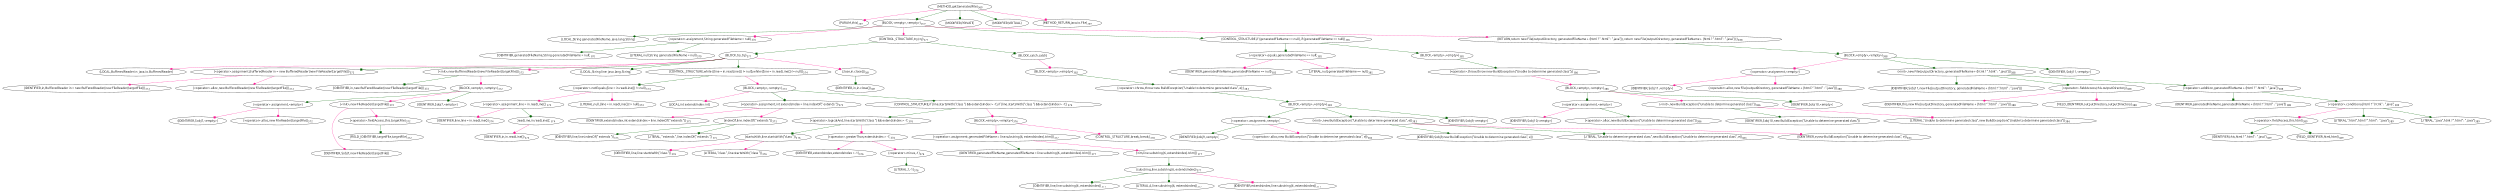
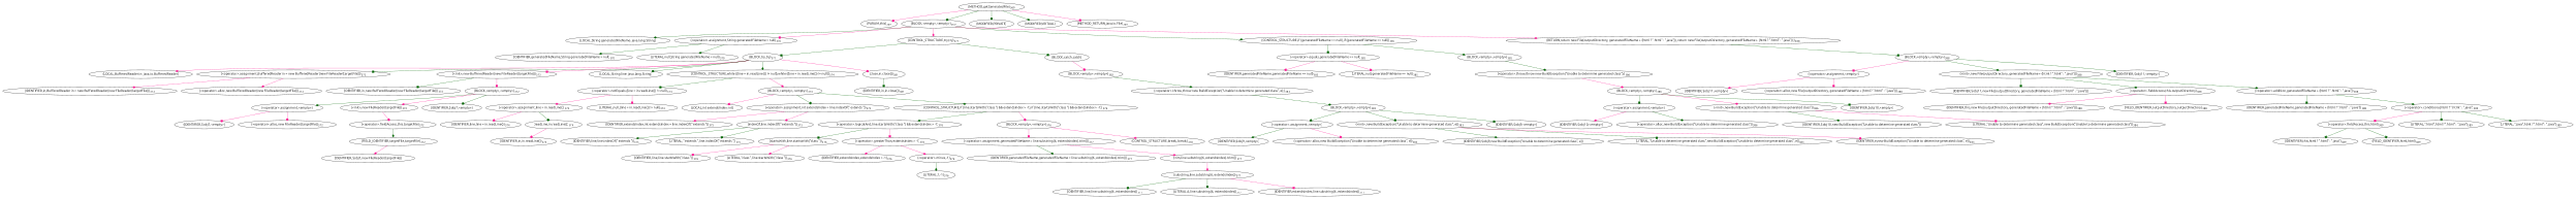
  digraph {
    fontname=Ubuntu
    node [fontname=Ubuntu]
    edge [arrowhead=box color=darkgreen fontname=Ubuntu]
    n1 [label=<(METHOD,getGeneratedFile)<SUB>369</SUB>>]
    n2 [label=<(PARAM,this)<SUB>369</SUB>>]
    n3 [label=<(BLOCK,&lt;empty&gt;,&lt;empty&gt;)<SUB>369</SUB>>]
    n4 [label=<(MODIFIER,PRIVATE)>]
    n5 [label=<(MODIFIER,VIRTUAL)>]
    n6 [label=<(METHOD_RETURN,java.io.File)<SUB>369</SUB>>]
    n7 [label=<(LOCAL,String generatedFileName: java.lang.String)>]
    n8 [label=<(&lt;operator&gt;.assignment,String generatedFileName = null)<SUB>370</SUB>>]
    n9 [label=<(CONTROL_STRUCTURE,try,try)<SUB>371</SUB>>]
    n10 [label=<(CONTROL_STRUCTURE,if (generatedFileName == null),if (generatedFileName == null))<SUB>385</SUB>>]
    n11 [label=<(RETURN,return new File(outputDirectory, generatedFileName + (html ? &quot;.html&quot; : &quot;.java&quot;));,return new File(outputDirectory, generatedFileName + (html ? &quot;.html&quot; : &quot;.java&quot;));)<SUB>388</SUB>>]
    n12 [label=<(IDENTIFIER,generatedFileName,String generatedFileName = null)<SUB>370</SUB>>]
    n13 [label=<(LITERAL,null,String generatedFileName = null)<SUB>370</SUB>>]
    n14 [label=<(BLOCK,try,try)<SUB>371</SUB>>]
    n15 [label=<(BLOCK,catch,catch)>]
    n16 [label=<(&lt;operator&gt;.equals,generatedFileName == null)<SUB>385</SUB>>]
    n17 [label=<(BLOCK,&lt;empty&gt;,&lt;empty&gt;)<SUB>385</SUB>>]
    n18 [label=<(BLOCK,&lt;empty&gt;,&lt;empty&gt;)<SUB>388</SUB>>]
    n19 [label=<(LOCAL,BufferedReader in: java.io.BufferedReader)>]
    n20 [label=<(&lt;operator&gt;.assignment,BufferedReader in = new BufferedReader(new FileReader(targetFile)))<SUB>372</SUB>>]
    n21 [label=<(&lt;init&gt;,new BufferedReader(new FileReader(targetFile)))<SUB>372</SUB>>]
    n22 [label=<(LOCAL,String line: java.lang.String)>]
    n23 [label=<(CONTROL_STRUCTURE,while ((line = in.readLine()) != null),while ((line = in.readLine()) != null))<SUB>374</SUB>>]
    n24 [label=<(close,in.close())<SUB>381</SUB>>]
    n25 [label=<(BLOCK,&lt;empty&gt;,&lt;empty&gt;)<SUB>382</SUB>>]
    n26 [label=<(IDENTIFIER,in,BufferedReader in = new BufferedReader(new FileReader(targetFile)))<SUB>372</SUB>>]
    n27 [label=<(&lt;operator&gt;.alloc,new BufferedReader(new FileReader(targetFile)))<SUB>372</SUB>>]
    n28 [label=<(IDENTIFIER,in,new BufferedReader(new FileReader(targetFile)))<SUB>372</SUB>>]
    n29 [label=<(BLOCK,&lt;empty&gt;,&lt;empty&gt;)<SUB>372</SUB>>]
    n30 [label=<(&lt;operator&gt;.notEquals,(line = in.readLine()) != null)<SUB>374</SUB>>]
    n31 [label=<(BLOCK,&lt;empty&gt;,&lt;empty&gt;)<SUB>374</SUB>>]
    n32 [label=<(IDENTIFIER,in,in.close())<SUB>381</SUB>>]
    n33 [label=<(&lt;operator&gt;.assignment,&lt;empty&gt;)>]
    n34 [label=<(&lt;init&gt;,new FileReader(targetFile))<SUB>372</SUB>>]
    n35 [label=<(IDENTIFIER,$obj7,&lt;empty&gt;)>]
    n36 [label=<(IDENTIFIER,$obj7,&lt;empty&gt;)>]
    n37 [label=<(&lt;operator&gt;.alloc,new FileReader(targetFile))<SUB>372</SUB>>]
    n38 [label=<(IDENTIFIER,$obj7,new FileReader(targetFile))>]
    n39 [label=<(&lt;operator&gt;.fieldAccess,this.targetFile)<SUB>372</SUB>>]
    n40 [label=<(FIELD_IDENTIFIER,targetFile,targetFile)<SUB>372</SUB>>]
    n41 [label=<(&lt;operator&gt;.assignment,line = in.readLine())<SUB>374</SUB>>]
    n42 [label=<(LITERAL,null,(line = in.readLine()) != null)<SUB>374</SUB>>]
    n43 [label=<(LOCAL,int extendsIndex: int)>]
    n44 [label=<(&lt;operator&gt;.assignment,int extendsIndex = line.indexOf(&quot; extends &quot;))<SUB>375</SUB>>]
    n45 [label=<(CONTROL_STRUCTURE,if (line.startsWith(&quot;class &quot;) &amp;&amp; extendsIndex &gt; -1),if (line.startsWith(&quot;class &quot;) &amp;&amp; extendsIndex &gt; -1))<SUB>376</SUB>>]
    n46 [label=<(IDENTIFIER,line,line = in.readLine())<SUB>374</SUB>>]
    n47 [label=<(readLine,in.readLine())<SUB>374</SUB>>]
    n48 [label=<(IDENTIFIER,in,in.readLine())<SUB>374</SUB>>]
    n49 [label=<(IDENTIFIER,extendsIndex,int extendsIndex = line.indexOf(&quot; extends &quot;))<SUB>375</SUB>>]
    n50 [label=<(indexOf,line.indexOf(&quot; extends &quot;))<SUB>375</SUB>>]
    n51 [label=<(&lt;operator&gt;.logicalAnd,line.startsWith(&quot;class &quot;) &amp;&amp; extendsIndex &gt; -1)<SUB>376</SUB>>]
    n52 [label=<(BLOCK,&lt;empty&gt;,&lt;empty&gt;)<SUB>376</SUB>>]
    n53 [label=<(IDENTIFIER,line,line.indexOf(&quot; extends &quot;))<SUB>375</SUB>>]
    n54 [label=<(LITERAL,&quot; extends &quot;,line.indexOf(&quot; extends &quot;))<SUB>375</SUB>>]
    n55 [label=<(startsWith,line.startsWith(&quot;class &quot;))<SUB>376</SUB>>]
    n56 [label=<(&lt;operator&gt;.greaterThan,extendsIndex &gt; -1)<SUB>376</SUB>>]
    n57 [label=<(&lt;operator&gt;.assignment,generatedFileName = line.substring(6, extendsIndex).trim())<SUB>377</SUB>>]
    n58 [label=<(CONTROL_STRUCTURE,break;,break;)<SUB>378</SUB>>]
    n59 [label=<(IDENTIFIER,line,line.startsWith(&quot;class &quot;))<SUB>376</SUB>>]
    n60 [label=<(LITERAL,&quot;class &quot;,line.startsWith(&quot;class &quot;))<SUB>376</SUB>>]
    n61 [label=<(IDENTIFIER,extendsIndex,extendsIndex &gt; -1)<SUB>376</SUB>>]
    n62 [label=<(&lt;operator&gt;.minus,-1)<SUB>376</SUB>>]
    n63 [label=<(LITERAL,1,-1)<SUB>376</SUB>>]
    n64 [label=<(IDENTIFIER,generatedFileName,generatedFileName = line.substring(6, extendsIndex).trim())<SUB>377</SUB>>]
    n65 [label=<(trim,line.substring(6, extendsIndex).trim())<SUB>377</SUB>>]
    n66 [label=<(substring,line.substring(6, extendsIndex))<SUB>377</SUB>>]
    n67 [label=<(IDENTIFIER,line,line.substring(6, extendsIndex))<SUB>377</SUB>>]
    n68 [label=<(LITERAL,6,line.substring(6, extendsIndex))<SUB>377</SUB>>]
    n69 [label=<(IDENTIFIER,extendsIndex,line.substring(6, extendsIndex))<SUB>377</SUB>>]
    n70 [label=<(&lt;operator&gt;.throw,throw new BuildException(&quot;Unable to determine generated class&quot;, e);)<SUB>383</SUB>>]
    n71 [label=<(BLOCK,&lt;empty&gt;,&lt;empty&gt;)<SUB>383</SUB>>]
    n72 [label=<(&lt;operator&gt;.assignment,&lt;empty&gt;)>]
    n73 [label=<(&lt;init&gt;,new BuildException(&quot;Unable to determine generated class&quot;, e))<SUB>383</SUB>>]
    n74 [label=<(IDENTIFIER,$obj9,&lt;empty&gt;)>]
    n75 [label=<(IDENTIFIER,$obj9,&lt;empty&gt;)>]
    n76 [label=<(&lt;operator&gt;.alloc,new BuildException(&quot;Unable to determine generated class&quot;, e))<SUB>383</SUB>>]
    n77 [label=<(IDENTIFIER,$obj9,new BuildException(&quot;Unable to determine generated class&quot;, e))>]
    n78 [label=<(LITERAL,&quot;Unable to determine generated class&quot;,new BuildException(&quot;Unable to determine generated class&quot;, e))<SUB>383</SUB>>]
    n79 [label=<(IDENTIFIER,e,new BuildException(&quot;Unable to determine generated class&quot;, e))<SUB>383</SUB>>]
    n80 [label=<(IDENTIFIER,generatedFileName,generatedFileName == null)<SUB>385</SUB>>]
    n81 [label=<(LITERAL,null,generatedFileName == null)<SUB>385</SUB>>]
    n82 [label=<(&lt;operator&gt;.throw,throw new BuildException(&quot;Unable to determine generated class&quot;);)<SUB>386</SUB>>]
    n83 [label=<(BLOCK,&lt;empty&gt;,&lt;empty&gt;)<SUB>386</SUB>>]
    n84 [label=<(&lt;operator&gt;.assignment,&lt;empty&gt;)>]
    n85 [label=<(&lt;init&gt;,new BuildException(&quot;Unable to determine generated class&quot;))<SUB>386</SUB>>]
    n86 [label=<(IDENTIFIER,$obj10,&lt;empty&gt;)>]
    n87 [label=<(IDENTIFIER,$obj10,&lt;empty&gt;)>]
    n88 [label=<(&lt;operator&gt;.alloc,new BuildException(&quot;Unable to determine generated class&quot;))<SUB>386</SUB>>]
    n89 [label=<(IDENTIFIER,$obj10,new BuildException(&quot;Unable to determine generated class&quot;))>]
    n90 [label=<(LITERAL,&quot;Unable to determine generated class&quot;,new BuildException(&quot;Unable to determine generated class&quot;))<SUB>386</SUB>>]
    n91 [label=<(&lt;operator&gt;.assignment,&lt;empty&gt;)>]
    n92 [label=<(&lt;init&gt;,new File(outputDirectory, generatedFileName + (html ? &quot;.html&quot; : &quot;.java&quot;)))<SUB>388</SUB>>]
    n93 [label=<(IDENTIFIER,$obj11,&lt;empty&gt;)>]
    n94 [label=<(IDENTIFIER,$obj11,&lt;empty&gt;)>]
    n95 [label=<(&lt;operator&gt;.alloc,new File(outputDirectory, generatedFileName + (html ? &quot;.html&quot; : &quot;.java&quot;)))<SUB>388</SUB>>]
    n96 [label=<(IDENTIFIER,$obj11,new File(outputDirectory, generatedFileName + (html ? &quot;.html&quot; : &quot;.java&quot;)))>]
    n97 [label=<(&lt;operator&gt;.fieldAccess,this.outputDirectory)<SUB>388</SUB>>]
    n98 [label=<(&lt;operator&gt;.addition,generatedFileName + (html ? &quot;.html&quot; : &quot;.java&quot;))<SUB>388</SUB>>]
    n99 [label=<(IDENTIFIER,this,new File(outputDirectory, generatedFileName + (html ? &quot;.html&quot; : &quot;.java&quot;)))<SUB>388</SUB>>]
    n100 [label=<(FIELD_IDENTIFIER,outputDirectory,outputDirectory)<SUB>388</SUB>>]
    n101 [label=<(IDENTIFIER,generatedFileName,generatedFileName + (html ? &quot;.html&quot; : &quot;.java&quot;))<SUB>388</SUB>>]
    n102 [label=<(&lt;operator&gt;.conditional,html ? &quot;.html&quot; : &quot;.java&quot;)<SUB>389</SUB>>]
    n103 [label=<(&lt;operator&gt;.fieldAccess,this.html)<SUB>389</SUB>>]
    n104 [label=<(LITERAL,&quot;.html&quot;,html ? &quot;.html&quot; : &quot;.java&quot;)<SUB>389</SUB>>]
    n105 [label=<(LITERAL,&quot;.java&quot;,html ? &quot;.html&quot; : &quot;.java&quot;)<SUB>389</SUB>>]
    n106 [label=<(IDENTIFIER,this,html ? &quot;.html&quot; : &quot;.java&quot;)<SUB>389</SUB>>]
    n107 [label=<(FIELD_IDENTIFIER,html,html)<SUB>389</SUB>>]
    n1 -> n2 [color=deeppink]
    n1 -> n3
    n1 -> n4
    n1 -> n5 [arrowhead=diamond]
    n1 -> n6 [color=deeppink]
    n3 -> n7 [arrowhead=diamond]
    n3 -> n8 [color=deeppink]
    n3 -> n9 [arrowhead=diamond color=deeppink]
    n3 -> n10 [arrowhead=diamond]
    n3 -> n11 [arrowhead=diamond color=deeppink]
    n8 -> n12 [arrowhead=diamond]
    n8 -> n13 [arrowhead=diamond]
    n9 -> n14
    n9 -> n15
    n10 -> n16
    n10 -> n17 [arrowhead=diamond]
    n11 -> n18
    n14 -> n19 [arrowhead=diamond color=deeppink]
    n14 -> n20
    n14 -> n21 [color=deeppink]
    n14 -> n22
    n14 -> n23 [arrowhead=diamond]
    n14 -> n24 [color=deeppink]
    n15 -> n25 [color=deeppink]
    n16 -> n80 [color=deeppink]
    n16 -> n81 [color=deeppink]
    n17 -> n82 [arrowhead=diamond]
    n18 -> n91 [color=deeppink]
    n18 -> n92 [arrowhead=diamond]
    n18 -> n93 [arrowhead=diamond]
    n20 -> n26 [arrowhead=diamond color=deeppink]
    n20 -> n27 [arrowhead=diamond color=deeppink]
    n21 -> n28
    n21 -> n29 [color=deeppink]
    n23 -> n30
    n23 -> n31 [arrowhead=diamond color=deeppink]
    n24 -> n32
    n25 -> n70 [arrowhead=diamond]
    n29 -> n33 [arrowhead=diamond]
    n29 -> n34 [arrowhead=diamond color=deeppink]
    n29 -> n35
    n30 -> n41 [arrowhead=diamond color=deeppink]
    n30 -> n42 [color=deeppink]
    n31 -> n43 [color=deeppink]
    n31 -> n44
    n31 -> n45 [arrowhead=diamond]
    n33 -> n36 [color=deeppink]
    n33 -> n37 [color=deeppink]
-   n34 -> n38 [arrowhead=diamond color=deeppink]
+   n40 -> n38 [arrowhead=diamond color=deeppink]
    n34 -> n39 [color=deeppink]
-   n39 -> n40
+   n39 -> n40 [arrowhead=diamond]
    n41 -> n46 [color=deeppink]
    n41 -> n47
    n44 -> n49 [arrowhead=diamond color=deeppink]
    n44 -> n50 [arrowhead=diamond color=deeppink]
    n45 -> n51 [arrowhead=diamond]
    n45 -> n52 [color=deeppink]
    n47 -> n48 [color=deeppink]
    n50 -> n53 [arrowhead=diamond]
    n50 -> n54
    n51 -> n55
    n51 -> n56 [color=deeppink]
    n52 -> n57 [color=deeppink]
    n52 -> n58 [arrowhead=diamond color=deeppink]
    n55 -> n59 [color=deeppink]
    n55 -> n60 [arrowhead=diamond color=deeppink]
    n56 -> n61 [arrowhead=diamond color=deeppink]
    n56 -> n62 [arrowhead=diamond color=deeppink]
    n57 -> n64 [arrowhead=diamond]
    n57 -> n65 [arrowhead=diamond color=deeppink]
    n62 -> n63 [arrowhead=diamond]
-   n65 -> n66 [arrowhead=diamond]
+   n65 -> n66 [arrowhead=diamond color=deeppink]
    n66 -> n67
    n66 -> n68
    n66 -> n69 [color=deeppink]
    n70 -> n71 [arrowhead=diamond]
    n71 -> n72
    n71 -> n73
    n71 -> n74
    n72 -> n75 [arrowhead=diamond]
    n72 -> n76 [color=deeppink]
    n73 -> n77 [arrowhead=diamond]
    n73 -> n78
    n73 -> n79 [color=deeppink]
    n82 -> n83 [arrowhead=diamond color=deeppink]
    n83 -> n84
    n83 -> n85 [arrowhead=diamond color=deeppink]
    n83 -> n86
    n84 -> n87 [arrowhead=diamond color=deeppink]
    n84 -> n88 [arrowhead=diamond]
    n85 -> n89 [arrowhead=diamond]
    n85 -> n90 [color=deeppink]
    n91 -> n94 [arrowhead=diamond color=deeppink]
    n91 -> n95 [color=deeppink]
    n92 -> n96
    n92 -> n97 [arrowhead=diamond]
    n92 -> n98 [arrowhead=diamond]
    n97 -> n99 [arrowhead=diamond color=deeppink]
    n97 -> n100 [color=deeppink]
    n98 -> n101
    n98 -> n102 [arrowhead=diamond]
    n102 -> n103 [color=deeppink]
    n102 -> n104
    n102 -> n105 [arrowhead=diamond]
    n103 -> n106
    n103 -> n107
  }
